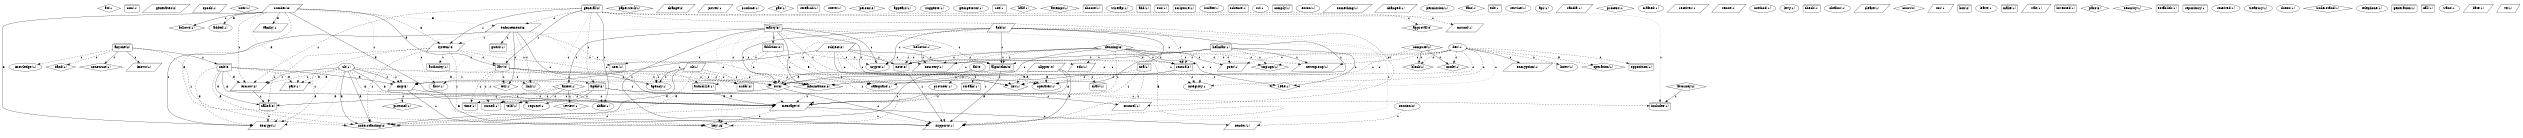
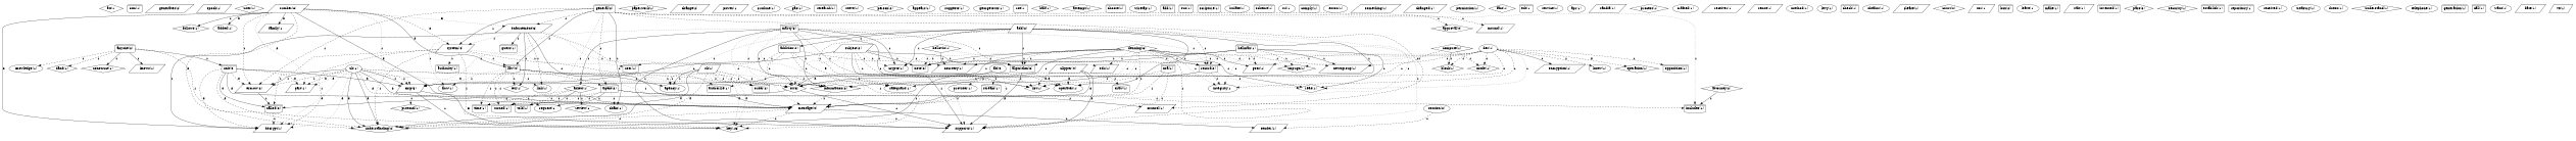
  digraph {
    node [shape=cylinder]
    edge [style=dashed]
    n1 [label="att(1)" shape=diamond]
    n2 [label="com(1)"]
    n3 [label="generates(2)" shape=parallelogram]
    n4 [label="spook(1)" shape=parallelogram]
    n5 [label="uses(1)" shape=diamond]
    n6 [label="anyone(2)"]
    n7 [label="knowledge(1)" shape=ellipse]
    n8 [label="unit(5)"]
    n9 [label="hand(1)" shape=diamond]
    n10 [label="construct(1)" shape=diamond]
    n11 [label="knows(1)" shape=parallelogram]
    n12 [label="key(15)" shape=diamond]
    n13 [label="chip(5)" shape=parallelogram]
    n14 [label="escrow(2)" shape=parallelogram]
    n15 [label="part(1)" shape=parallelogram]
    n16 [label="decrypt(1)" shape=parallelogram]
    n17 [label="message(4)" shape=parallelogram]
    n18 [label="understanding(2)" shape=diamond]
    n19 [label="bit(5)" shape=diamond]
    n20 [label="called(2)"]
    n21 [label="supports(1)" shape=parallelogram]
    n22 [label="protocol(1)" shape=diamond]
    n23 [label="sender(1)" shape=parallelogram]
    n24 [label="paperwork(1)" shape=diamond]
    n25 [label="change(2)" shape=parallelogram]
    n26 [label="power(1)" shape=parallelogram]
    n27 [label="produce(1)" shape=ellipse]
    n28 [label="number(3)" shape=parallelogram]
    n29 [label="follows(1)" shape=diamond]
    n30 [label="enforcement(3)" shape=parallelogram]
    n31 [label="added(1)" shape=ellipse]
    n32 [label="family(1)" shape=parallelogram]
    n33 [label="system(4)" shape=parallelogram]
    n34 [label="law(4)"]
    n35 [label="information(2)" shape=diamond]
    n36 [label="guess(1)"]
    n37 [label="link(1)" shape=ellipse]
    n38 [label="flow(1)" shape=ellipse]
    n39 [label="tell(1)" shape=diamond]
    n40 [label="agency(1)" shape=ellipse]
    n41 [label="authority(1)"]
    n42 [label="user(1)"]
    n43 [label="authorize(1)"]
    n44 [label="agent(2)"]
    n45 [label="told(1)"]
    n46 [label="time(1)"]
    n47 [label="turned(1)"]
    n48 [label="counsel(1)" shape=parallelogram]
    n49 [label="chain(1)" shape=ellipse]
    n50 [label="request(1)" shape=ellipse]
    n51 [label="includes(1)"]
    n52 [label="gao(1)" shape=diamond]
    n53 [label="research(1)"]
    n54 [label="des(1)" shape=ellipse]
    n55 [label="encryption(1)" shape=parallelogram]
    n56 [label="knew(1)" shape=ellipse]
    n57 [label="operation(1)" shape=diamond]
    n58 [label="opposition(1)"]
    n59 [label="newsgroup(1)" shape=parallelogram]
    n60 [label="block(1)" shape=diamond]
    n61 [label="mode(1)" shape=diamond]
    n62 [label="algorithm(3)"]
    n63 [label="goes(1)" shape=parallelogram]
    n64 [label="impugn(1)" shape=diamond]
    n65 [label="record(2)"]
    n66 [label="read(1)" shape=diamond]
    n67 [label="integrity(1)" shape=ellipse]
    n68 [label="operates(1)" shape=ellipse]
    n69 [label="safeguard(1)" shape=ellipse]
    n70 [label="steve(1)" shape=ellipse]
    n71 [label="person(2)" shape=diamond]
    n72 [label="appears(1)" shape=ellipse]
    n73 [label="add(2)" shape=parallelogram]
    n74 [label="crypto(1)" shape=ellipse]
    n75 [label="suggests(1)" shape=ellipse]
    n76 [label="general(2)"]
    n77 [label="approval(0)" shape=diamond]
    n78 [label="mound(1)" shape=parallelogram]
    n79 [label="georgetown(1)" shape=ellipse]
    n80 [label="use(1)"]
    n81 [label="compute(1)" shape=diamond]
    n82 [label="marty(3)"]
    n83 [label="addition(2)"]
    n84 [label="asked(1)" shape=diamond]
    n85 [label="list(1)" shape=diamond]
    n86 [label="review(1)" shape=diamond]
    n87 [label="half(1)" shape=diamond]
    n88 [label="attempt(1)" shape=diamond]
    n89 [label="choose(1)"]
    n90 [label="wiretap(1)" shape=ellipse]
    n91 [label="add(1)"]
    n92 [label="sun(1)"]
    n93 [label="scripture(1)"]
    n94 [label="isolate(1)" shape=ellipse]
    n95 [label="scheme(1)"]
    n96 [label="subject(2)" shape=parallelogram]
    n97 [label="courtesy(1)" shape=parallelogram]
    n98 [label="note(2)"]
    n99 [label="sri(1)" shape=ellipse]
    n100 [label="comply(1)"]
    n101 [label="lesson(1)" shape=ellipse]
    n102 [label="something(1)" shape=parallelogram]
    n103 [label="changed(1)" shape=parallelogram]
    n104 [label="permission(1)" shape=ellipse]
    n105 [label="fact(1)" shape=diamond]
    n106 [label="edt(1)"]
    n107 [label="uk(1)" shape=ellipse]
    n108 [label="denning(3)" shape=diamond]
    n109 [label="edu(1)" shape=parallelogram]
    n110 [label="service(1)" shape=ellipse]
    n111 [label="apr(1)" shape=ellipse]
    n112 [label="sandia(1)" shape=parallelogram]
    n113 [label="process(1)" shape=diamond]
    n114 [label="crafted(1)" shape=ellipse]
    n115 [label="receiver(1)" shape=parallelogram]
    n116 [label="bellovin(1)" shape=diamond]
    n117 [label="hellman(1)"]
    n118 [label="sense(1)" shape=parallelogram]
    n119 [label="method(1)" shape=ellipse]
    n120 [label="levy(1)" shape=ellipse]
    n121 [label="check(1)"]
    n122 [label="obtains(1)" shape=ellipse]
    n123 [label="please(1)" shape=parallelogram]
    n124 [label="court(2)" shape=diamond]
    n125 [label="session(2)" shape=ellipse]
    n126 [label="xor(1)" shape=parallelogram]
    n127 [label="box(2)"]
    n128 [label="leave(1)" shape=ellipse]
    n129 [label="make(1)"]
    n130 [label="wait(1)" shape=parallelogram]
    n131 [label="invented(1)"]
    n132 [label="clipper(4)" shape=parallelogram]
    n133 [label="draw(1)"]
    n134 [label="pass(3)" shape=diamond]
    n135 [label="attorney(2)" shape=diamond]
    n136 [label="sk(1)" shape=parallelogram]
    n137 [label="order(2)"]
    n138 [label="security(1)" shape=diamond]
    n139 [label="establish(1)"]
    n140 [label="repository(1)"]
    n141 [label="received(1)" shape=ellipse]
    n142 [label="treasury(1)" shape=ellipse]
    n143 [label="nsa(1)"]
    n144 [label="doesn(1)" shape=ellipse]
    n145 [label="understand(1)" shape=diamond]
    n146 [label="telephone(1)" shape=ellipse]
    n147 [label="fbi(5)" shape=ellipse]
    n148 [label="provider(1)" shape=ellipse]
    n149 [label="stream(1)"]
    n150 [label="generation(1)"]
    n151 [label="call(1)"]
    n152 [label="want(1)" shape=ellipse]
    n153 [label="date(1)" shape=parallelogram]
    n154 [label="ve(1)" shape=parallelogram]
    n6 -> n7 [label=1]
    n6 -> n8 [label=1 style=solid]
    n6 -> n9 [label=1]
    n6 -> n10 [label=1 style=solid]
    n6 -> n11 [label=1 style=solid]
    n6 -> n12 [label=1]
    n8 -> n13 [label=2 style=solid]
    n8 -> n14 [label=2]
    n8 -> n15 [label=2]
    n8 -> n16 [label=2]
    n8 -> n17 [label=2 style=solid]
    n8 -> n18 [label=2]
    n8 -> n19 [label=2 style=dotted]
    n8 -> n20 [label=4 style=solid]
    n13 -> n12 [label=1 style=solid]
    n13 -> n21 [label=3 style=solid]
    n13 -> n22 [label=1 style=dotted]
    n14 -> n20 [label=1 style=solid]
    n17 -> n12 [label=1]
    n17 -> n18 [label=1]
    n17 -> n21 [label=1 style=dotted]
    n17 -> n23 [label=1 style=solid]
    n19 -> n20 [label=1 style=solid]
    n19 -> n21 [label=1 style=solid]
    n20 -> n16 [label=1]
    n28 -> n13 [label=1 style=dotted]
    n28 -> n14 [label=1]
    n28 -> n15 [label=2 style=dotted]
    n28 -> n16 [label=2 style=solid]
    n28 -> n17 [label=2 style=solid]
    n28 -> n18 [label=2]
    n28 -> n29 [label=1 style=solid]
    n28 -> n30 [label=3 style=dotted]
    n28 -> n31 [label=2 style=solid]
    n28 -> n32 [label=2 style=solid]
    n28 -> n33 [label=2]
    n28 -> n34 [label=2 style=solid]
    n30 -> n16 [label=1 style=solid]
    n30 -> n17 [label=1 style=solid]
    n30 -> n33 [label=1 style=dotted]
    n30 -> n35 [label=1]
    n30 -> n36 [label=1 style=solid]
    n30 -> n37 [label=1]
    n30 -> n38 [label=1 style=dotted]
    n30 -> n39 [label=1 style=solid]
    n30 -> n40 [label=1 style=dotted]
    n33 -> n12 [label=1]
    n33 -> n16 [label=1]
    n33 -> n18 [label=1]
    n33 -> n20 [label=1]
    n33 -> n34 [label=1 style=dotted]
    n33 -> n41 [label=1 style=dotted]
    n33 -> n42 [label=1 style=dotted]
    n33 -> n43 [label=1]
    n34 -> n17 [label=1 style=dotted]
    n34 -> n35 [label=1]
    n34 -> n37 [label=1 style=dotted]
    n34 -> n38 [label=1 style=dotted]
    n34 -> n39 [label=1]
    n34 -> n40 [label=1 style=solid]
    n34 -> n44 [label=1]
    n34 -> n45 [label=1 style=dotted]
    n34 -> n46 [label=1]
    n34 -> n47 [label=1]
    n35 -> n17 [label=1]
    n44 -> n45 [label=1]
    n44 -> n46 [label=1 style=dotted]
    n44 -> n47 [label=1 style=dotted]
    n44 -> n48 [label=1 style=solid]
    n44 -> n49 [label=1 style=dotted]
    n44 -> n50 [label=1 style=solid]
    n44 -> n51 [label=1]
    n54 -> n19 [label=1]
    n54 -> n55 [label=1 style=solid]
    n54 -> n56 [label=1]
    n54 -> n57 [label=2]
    n54 -> n58 [label=1]
    n54 -> n59 [label=1]
    n54 -> n60 [label=1]
    n54 -> n61 [label=1]
    n54 -> n62 [label=1 style=dotted]
    n54 -> n63 [label=1]
    n54 -> n64 [label=1 style=dotted]
    n54 -> n65 [label=1 style=dotted]
    n54 -> n66 [label=1 style=dotted]
    n54 -> n67 [label=1]
    n62 -> n19 [label=2 style=solid]
    n62 -> n21 [label=2 style=solid]
    n62 -> n68 [label=2]
    n65 -> n35 [label=1 style=dotted]
    n65 -> n66 [label=1 style=dotted]
    n65 -> n67 [label=1]
    n65 -> n69 [label=1 style=solid]
    n73 -> n13 [label=1 style=dotted]
    n73 -> n17 [label=1 style=dotted]
    n73 -> n19 [label=1 style=solid]
    n73 -> n21 [label=1 style=dotted]
    n73 -> n35 [label=1 style=solid]
    n73 -> n62 [label=1 style=solid]
    n73 -> n65 [label=1]
    n73 -> n68 [label=1 style=solid]
    n73 -> n69 [label=1]
    n73 -> n74 [label=1 style=solid]
    n76 -> n14 [label=1]
    n76 -> n30 [label=1]
    n76 -> n33 [label=1 style=solid]
    n76 -> n34 [label=1 style=solid]
    n76 -> n44 [label=1]
    n76 -> n48 [label=1]
    n76 -> n49 [label=1 style=solid]
    n76 -> n50 [label=1 style=dotted]
    n76 -> n51 [label=1 style=dotted]
    n76 -> n77 [label=1]
    n76 -> n78 [label=1]
    n81 -> n19 [label=1]
    n81 -> n60 [label=1 style=solid]
-   n81 -> n61 [label=1 style=solid]
+   n81 -> n61 [label=1]
    n82 -> n13 [label=1 style=dotted]
    n82 -> n17 [label=1 style=dotted]
    n82 -> n19 [label=1 style=dotted]
    n82 -> n21 [label=1 style=solid]
    n82 -> n35 [label=1 style=solid]
    n82 -> n62 [label=1]
    n82 -> n65 [label=1 style=dotted]
    n82 -> n68 [label=1]
    n82 -> n69 [label=1 style=dotted]
    n82 -> n74 [label=1 style=solid]
-   n82 -> n83 [label=1 style=solid]
+   n73 -> n83 [label=1 style=solid]
    n82 -> n84 [label=1 style=solid]
    n82 -> n85 [label=1 style=solid]
    n83 -> n12 [label=1]
    n83 -> n35 [label=1]
    n83 -> n42 [label=1]
    n83 -> n65 [label=1]
    n83 -> n69 [label=3]
    n84 -> n45 [label=1 style=solid]
    n84 -> n46 [label=1]
    n84 -> n47 [label=1]
    n84 -> n86 [label=1 style=solid]
    n96 -> n13 [label=1 style=solid]
    n96 -> n17 [label=1 style=dotted]
    n96 -> n19 [label=1 style=dotted]
    n96 -> n21 [label=1 style=solid]
    n96 -> n62 [label=1 style=solid]
    n96 -> n68 [label=1]
    n96 -> n74 [label=1 style=dotted]
    n96 -> n85 [label=1]
    n96 -> n97 [label=1 style=dotted]
    n96 -> n98 [label=1 style=solid]
    n107 -> n13 [label=1]
    n107 -> n13 [label=1 style=solid]
    n107 -> n14 [label=1 style=solid]
    n107 -> n14 [label=1]
    n107 -> n15 [label=2 style=dotted]
    n107 -> n15 [label=2]
    n107 -> n16 [label=2 style=dotted]
    n107 -> n16 [label=2 style=dotted]
    n107 -> n17 [label=2]
    n107 -> n17 [label=2 style=solid]
    n107 -> n18 [label=2 style=solid]
    n107 -> n18 [label=2 style=solid]
    n107 -> n19 [label=1]
    n107 -> n19 [label=1 style=dotted]
-   n108 -> n13 [label=1]
+   n108 -> n13 [label=1 style=solid]
    n108 -> n17 [label=1]
    n108 -> n19 [label=1 style=solid]
-   n108 -> n21 [label=5]
+   n108 -> n21 [label=1]
    n108 -> n59 [label=1]
    n108 -> n62 [label=1]
    n108 -> n63 [label=1 style=solid]
    n108 -> n64 [label=1 style=dotted]
    n108 -> n65 [label=1 style=solid]
    n108 -> n66 [label=1 style=solid]
    n108 -> n67 [label=1 style=dotted]
    n108 -> n68 [label=1 style=dotted]
    n108 -> n74 [label=1 style=dotted]
    n108 -> n85 [label=1 style=dotted]
    n108 -> n97 [label=1 style=dotted]
    n108 -> n98 [label=1 style=solid]
    n108 -> n109 [label=1 style=dotted]
    n116 -> n97 [label=1 style=solid]
    n116 -> n98 [label=1 style=dotted]
    n116 -> n109 [label=1 style=dotted]
    n117 -> n59 [label=1 style=solid]
    n117 -> n63 [label=1 style=dotted]
    n117 -> n64 [label=1]
    n117 -> n65 [label=1 style=dotted]
    n117 -> n66 [label=1 style=solid]
    n117 -> n67 [label=1 style=dotted]
    n117 -> n97 [label=1 style=solid]
    n117 -> n98 [label=1 style=solid]
    n125 -> n23 [label=1]
    n132 -> n17 [label=2 style=solid]
    n132 -> n21 [label=2 style=solid]
    n132 -> n68 [label=2]
    n132 -> n85 [label=2]
    n132 -> n133 [label=1 style=dotted]
    n135 -> n51 [label=1 style=solid]
    n136 -> n12 [label=4 style=dotted]
    n136 -> n12 [label=4 style=dotted]
    n136 -> n18 [label=4]
    n136 -> n18 [label=4 style=solid]
    n136 -> n35 [label=1 style=dotted]
    n136 -> n35 [label=1]
    n136 -> n40 [label=1]
    n136 -> n40 [label=1 style=solid]
    n136 -> n137 [label=1]
    n136 -> n137 [label=1]
    n143 -> n17 [label=1]
    n143 -> n21 [label=1]
    n143 -> n85 [label=1]
    n147 -> n17 [label=1 style=dotted]
    n147 -> n18 [label=1 style=solid]
    n147 -> n21 [label=1 style=dotted]
    n147 -> n43 [label=1 style=dotted]
    n147 -> n85 [label=1 style=dotted]
    n147 -> n148 [label=1 style=dotted]
    n147 -> n149 [label=1 style=dotted]
  }
